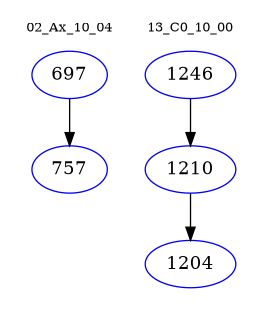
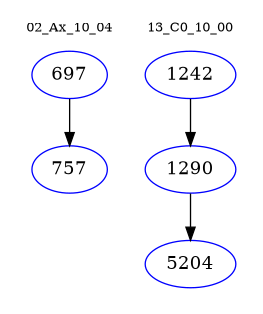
  digraph {
    node [color=blue]
    edge [color=black]
    n1 [label=697]
    n2 [label=757]
-   n3 [label=1246]
-   n4 [label=1210]
-   n5 [label=1204]
+   n3 [label=1242]
+   n4 [label=1290]
+   n5 [label=5204]
    subgraph cluster_1 {
      color=white
      fontsize=10
      label="02_Ax_10_04"
      n1
      n2
    }
    subgraph cluster_2 {
      color=white
      fontsize=10
      label="13_C0_10_00"
      n3
      n4
      n5
    }
    n1 -> n2
    n3 -> n4
    n4 -> n5
  }
